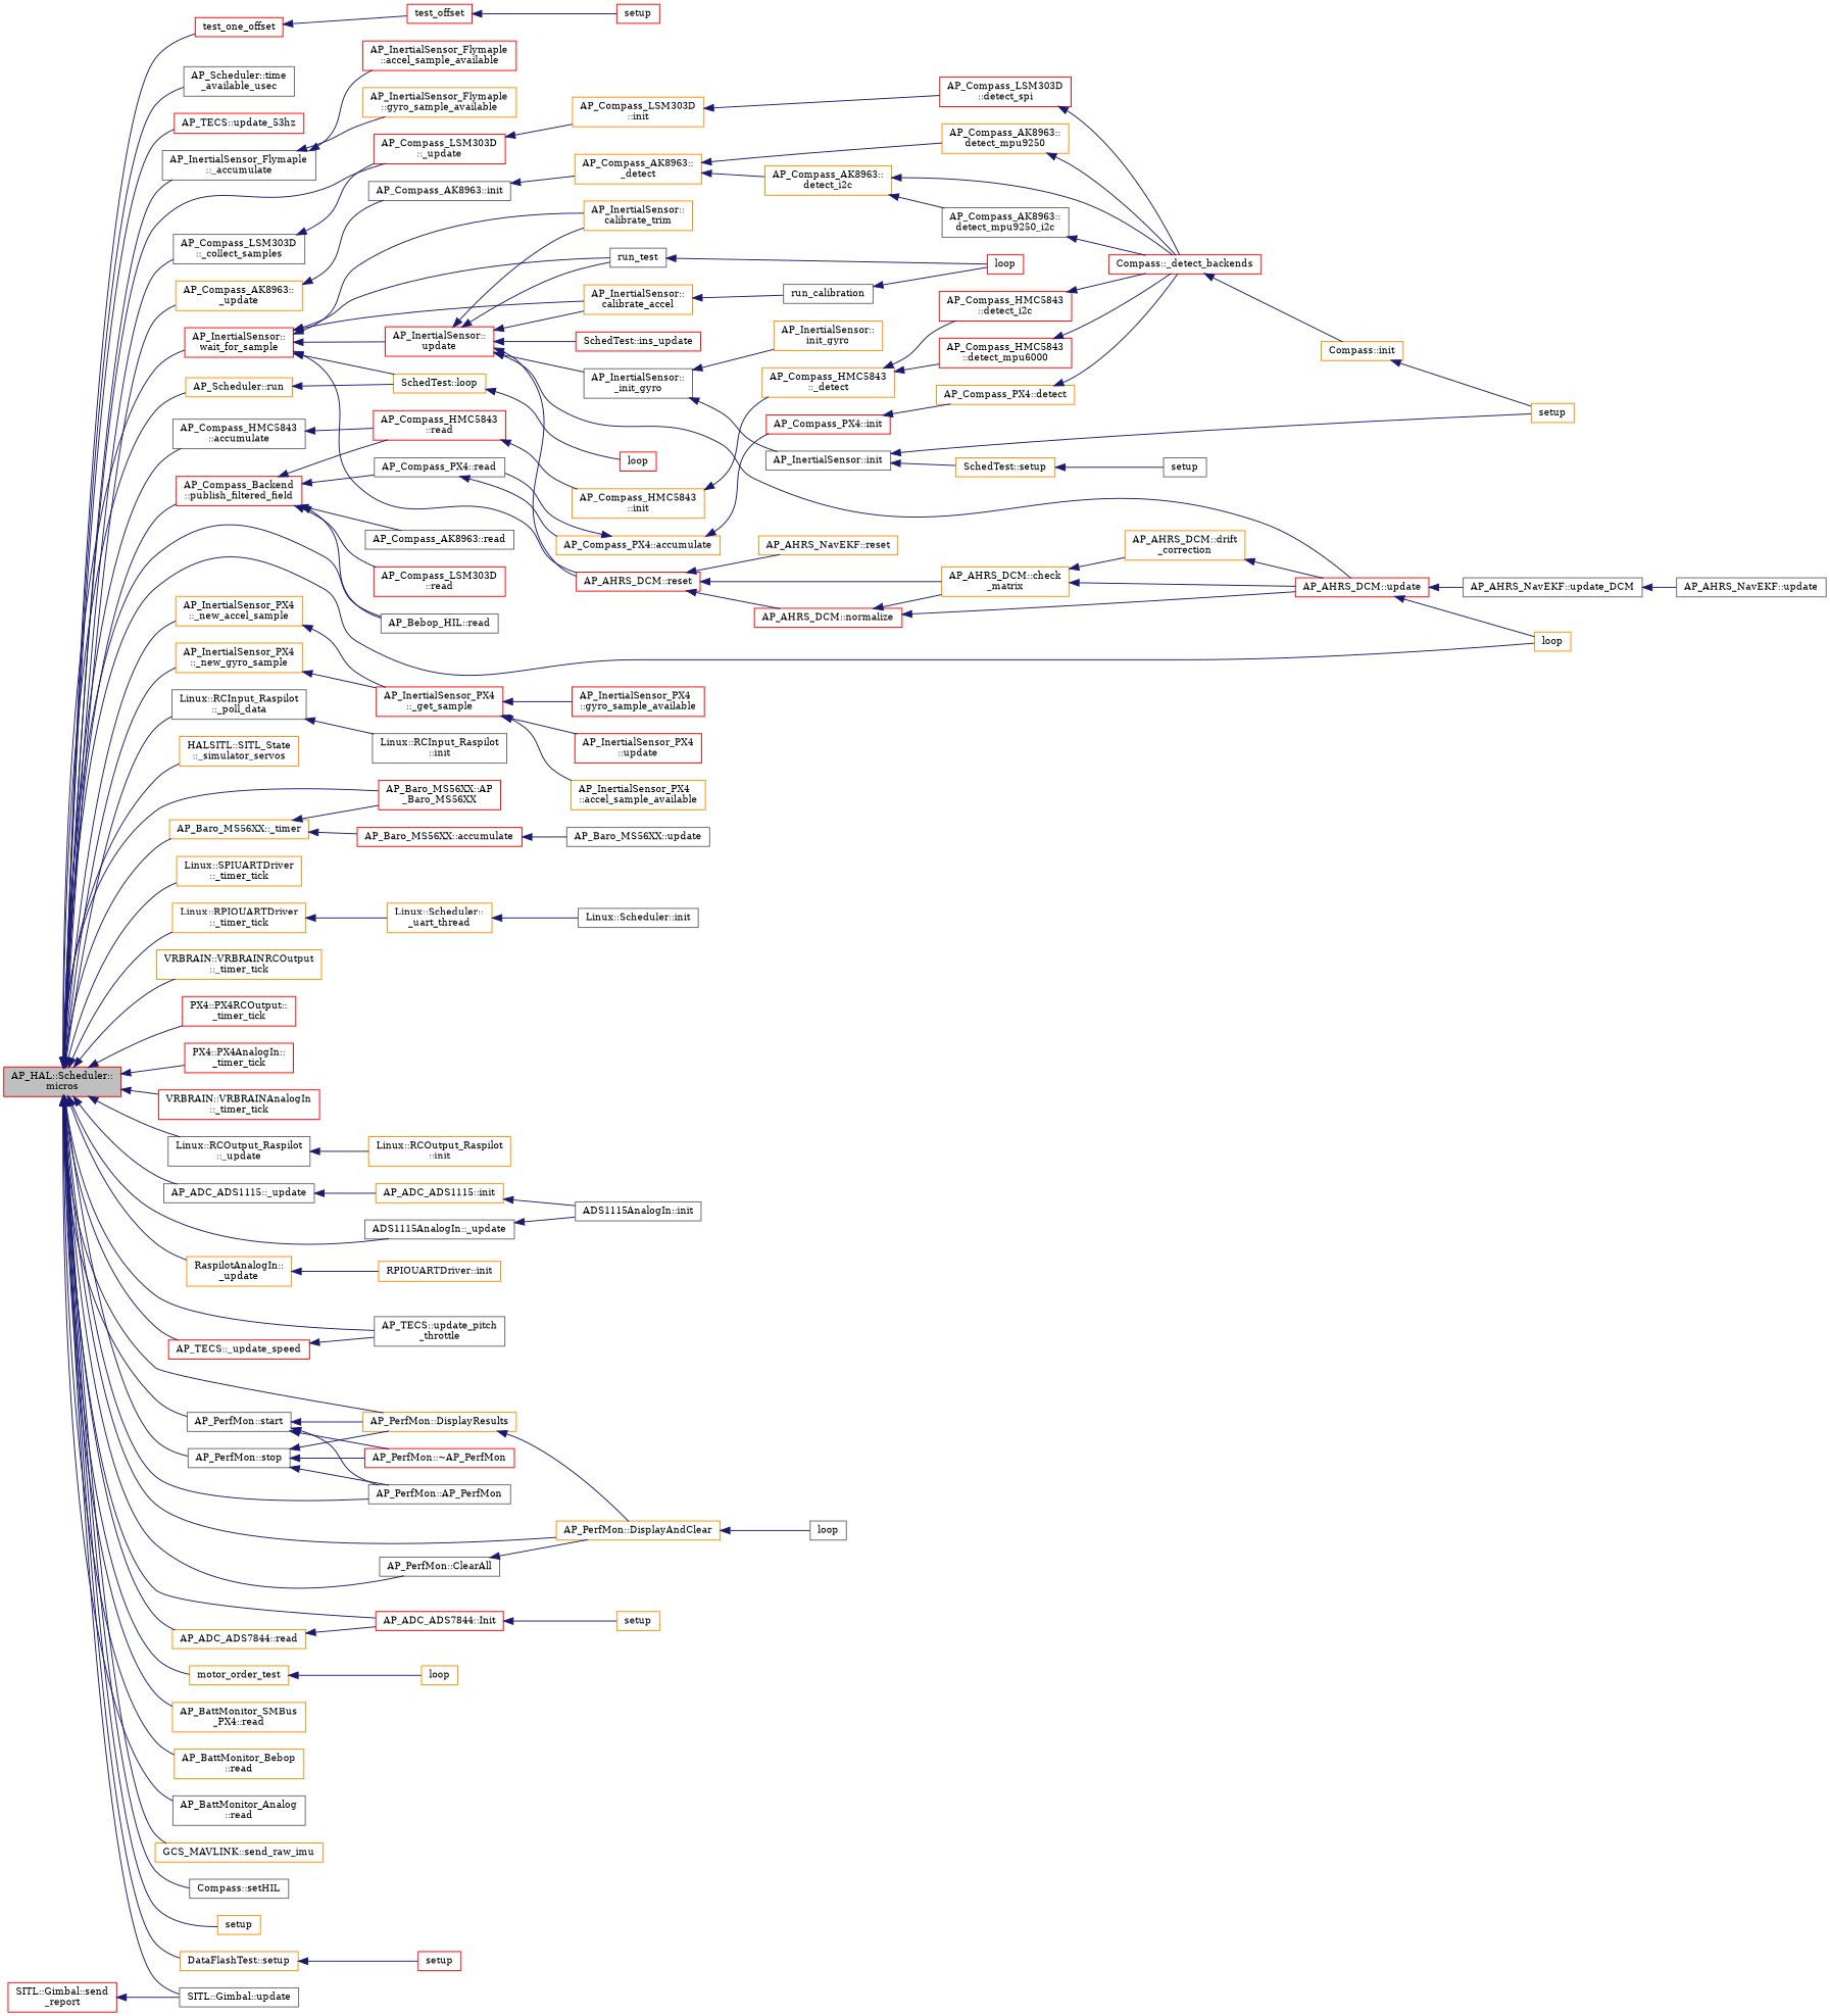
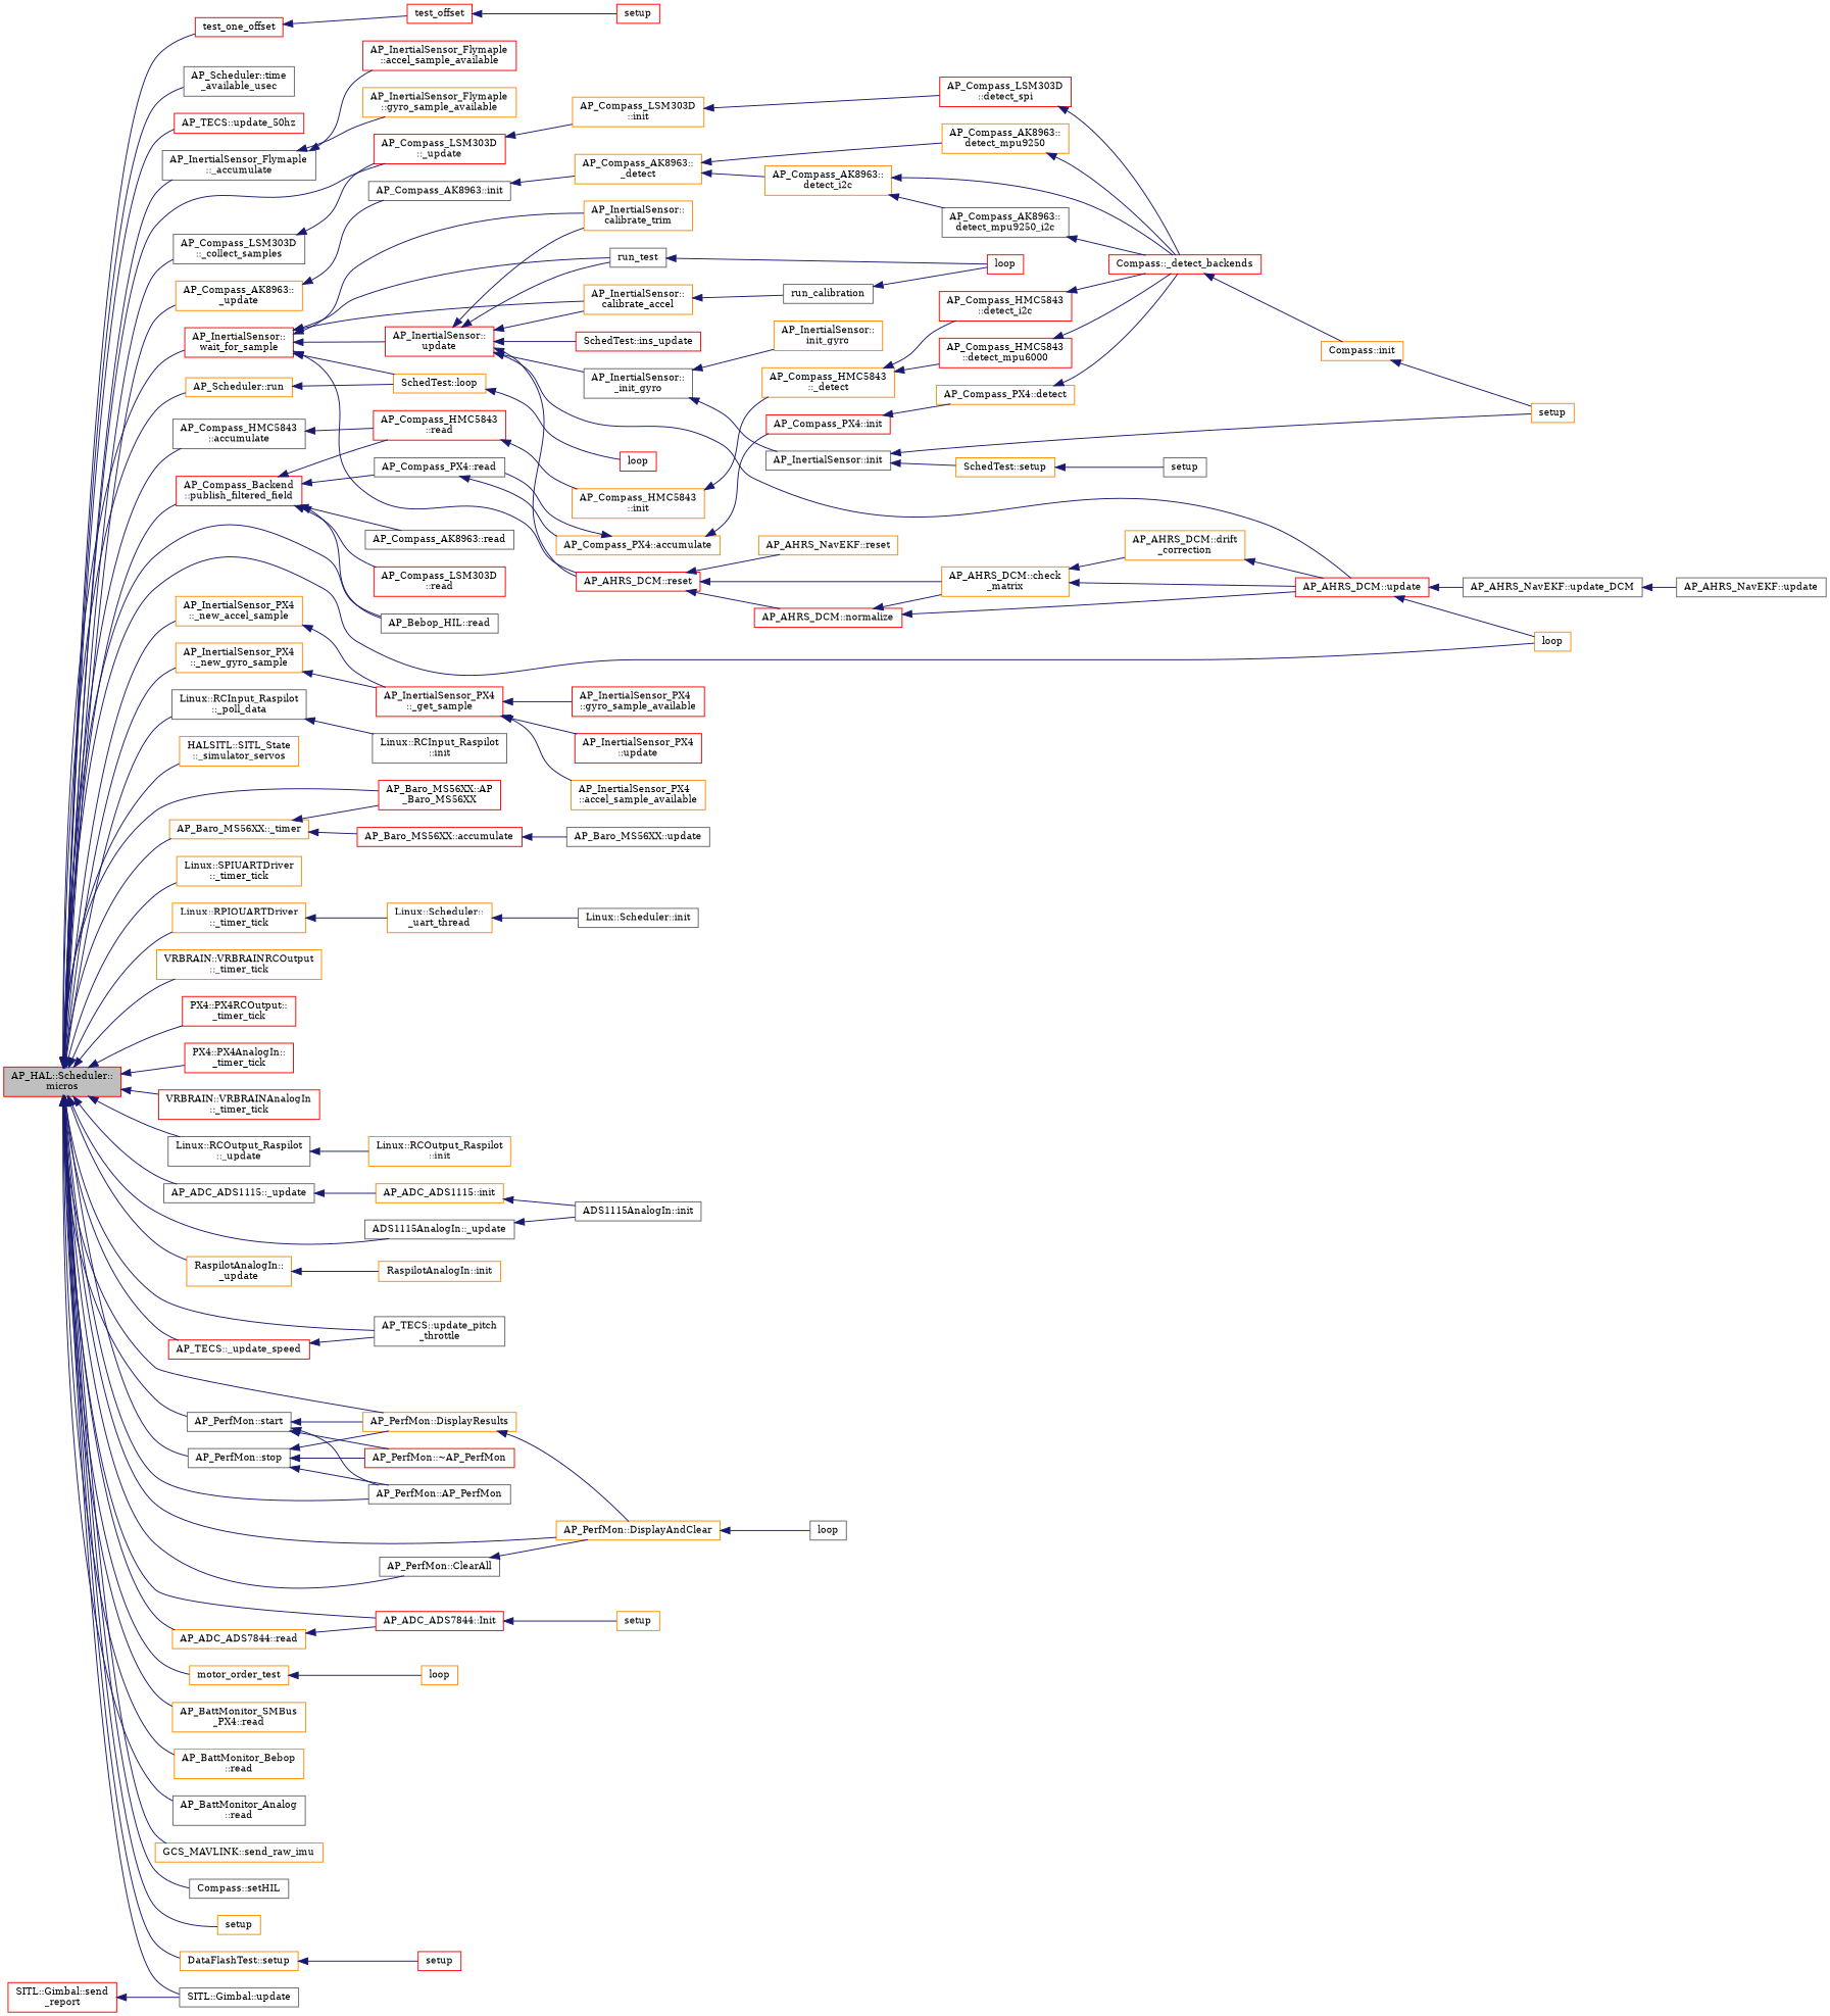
  digraph {
    fontname="DejaVu Serif"
    rankdir=LR
    node [color=darkorange fillcolor=white fontname="DejaVu Serif" fontsize=10 shape=record style=filled]
    edge [color=midnightblue dir=back fontname="DejaVu Serif" fontsize=10 labelfontname=Helvetica labelfontsize=10 style=solid]
    n1 [color=red fillcolor=grey75 fontcolor=black height=0.2 label="AP_HAL::Scheduler::\lmicros" width=0.4]
    n2 [color=gray40 height=0.2 label="AP_InertialSensor_Flymaple\l::_accumulate" width=0.4]
    n3 [color=gray40 height=0.2 label="AP_Compass_LSM303D\l::_collect_samples" width=0.4]
    n4 [color=red height=0.2 label="AP_Compass_LSM303D\l::_update" width=0.4]
    n5 [height=0.2 label="AP_InertialSensor_PX4\l::_new_accel_sample" width=0.4]
    n6 [height=0.2 label="AP_InertialSensor_PX4\l::_new_gyro_sample" width=0.4]
    n7 [color=gray40 height=0.2 label="Linux::RCInput_Raspilot\l::_poll_data" width=0.4]
    n8 [height=0.2 label="HALSITL::SITL_State\l::_simulator_servos" width=0.4]
    n9 [height=0.2 label="AP_Baro_MS56XX::_timer" width=0.4]
    n10 [color=red height=0.2 label="AP_Baro_MS56XX::AP\l_Baro_MS56XX" width=0.4]
    n11 [height=0.2 label="Linux::SPIUARTDriver\l::_timer_tick" width=0.4]
    n12 [height=0.2 label="Linux::RPIOUARTDriver\l::_timer_tick" width=0.4]
    n13 [height=0.2 label="VRBRAIN::VRBRAINRCOutput\l::_timer_tick" width=0.4]
    n14 [color=red height=0.2 label="PX4::PX4RCOutput::\l_timer_tick" width=0.4]
    n15 [color=red height=0.2 label="PX4::PX4AnalogIn::\l_timer_tick" width=0.4]
    n16 [color=red height=0.2 label="VRBRAIN::VRBRAINAnalogIn\l::_timer_tick" width=0.4]
    n17 [color=gray40 height=0.2 label="Linux::RCOutput_Raspilot\l::_update" width=0.4]
    n18 [color=gray40 height=0.2 label="AP_ADC_ADS1115::_update" width=0.4]
    n19 [color=gray40 height=0.2 label="ADS1115AnalogIn::_update" width=0.4]
    n20 [height=0.2 label="RaspilotAnalogIn::\l_update" width=0.4]
    n21 [height=0.2 label="AP_Compass_AK8963::\l_update" width=0.4]
    n22 [color=red height=0.2 label="AP_TECS::_update_speed" width=0.4]
    n23 [color=gray40 height=0.2 label="AP_TECS::update_pitch\l_throttle" width=0.4]
    n24 [color=gray40 height=0.2 label="AP_Compass_HMC5843\l::accumulate" width=0.4]
    n25 [color=gray40 height=0.2 label="AP_PerfMon::AP_PerfMon" width=0.4]
    n26 [color=gray40 height=0.2 label="AP_PerfMon::ClearAll" width=0.4]
    n27 [height=0.2 label="AP_PerfMon::DisplayAndClear" width=0.4]
    n28 [height=0.2 label="AP_PerfMon::DisplayResults" width=0.4]
    n29 [color=red height=0.2 label="AP_ADC_ADS7844::Init" width=0.4]
    n30 [height=0.2 label=loop width=0.4]
    n31 [height=0.2 label=motor_order_test width=0.4]
    n32 [color=red height=0.2 label="AP_Compass_Backend\l::publish_filtered_field" width=0.4]
    n33 [color=gray40 height=0.2 label="AP_Bebop_HIL::read" width=0.4]
    n34 [height=0.2 label="AP_ADC_ADS7844::read" width=0.4]
    n35 [height=0.2 label="AP_BattMonitor_SMBus\l_PX4::read" width=0.4]
    n36 [height=0.2 label="AP_BattMonitor_Bebop\l::read" width=0.4]
    n37 [color=gray40 height=0.2 label="AP_BattMonitor_Analog\l::read" width=0.4]
    n38 [height=0.2 label="AP_Scheduler::run" width=0.4]
    n39 [height=0.2 label="GCS_MAVLINK::send_raw_imu" width=0.4]
    n40 [color=gray40 height=0.2 label="SITL::Gimbal::update" width=0.4]
    n41 [color=gray40 height=0.2 label="Compass::setHIL" width=0.4]
    n42 [height=0.2 label=setup width=0.4]
    n43 [height=0.2 label="DataFlashTest::setup" width=0.4]
    n44 [color=gray40 height=0.2 label="AP_PerfMon::start" width=0.4]
    n45 [color=gray40 height=0.2 label="AP_PerfMon::stop" width=0.4]
    n46 [color=red height=0.2 label=test_one_offset width=0.4]
    n47 [color=gray40 height=0.2 label="AP_Scheduler::time\l_available_usec" width=0.4]
-   n48 [color=red height=0.2 label="AP_TECS::update_53hz" width=0.4]
+   n48 [color=red height=0.2 label="AP_TECS::update_50hz" width=0.4]
    n49 [color=red height=0.2 label="AP_InertialSensor::\lwait_for_sample" width=0.4]
    n50 [color=red height=0.2 label="AP_InertialSensor_Flymaple\l::accel_sample_available" width=0.4]
    n51 [height=0.2 label="AP_InertialSensor_Flymaple\l::gyro_sample_available" width=0.4]
    n52 [height=0.2 label="AP_Compass_LSM303D\l::init" width=0.4]
    n53 [color=red height=0.2 label="AP_InertialSensor_PX4\l::_get_sample" width=0.4]
    n54 [color=gray40 height=0.2 label="Linux::RCInput_Raspilot\l::init" width=0.4]
    n55 [color=red height=0.2 label="AP_Baro_MS56XX::accumulate" width=0.4]
    n56 [height=0.2 label="Linux::Scheduler::\l_uart_thread" width=0.4]
    n57 [height=0.2 label="Linux::RCOutput_Raspilot\l::init" width=0.4]
    n58 [height=0.2 label="AP_ADC_ADS1115::init" width=0.4]
    n59 [color=gray40 height=0.2 label="ADS1115AnalogIn::init" width=0.4]
-   n60 [height=0.2 label="RPIOUARTDriver::init" width=0.4]
+   n60 [height=0.2 label="RaspilotAnalogIn::init" width=0.4]
    n61 [color=gray40 height=0.2 label="AP_Compass_AK8963::init" width=0.4]
    n62 [color=red height=0.2 label="AP_Compass_HMC5843\l::read" width=0.4]
    n63 [color=gray40 height=0.2 label=loop width=0.4]
    n64 [height=0.2 label=setup width=0.4]
    n65 [height=0.2 label=loop width=0.4]
    n66 [color=gray40 height=0.2 label="AP_Compass_PX4::read" width=0.4]
    n67 [color=red height=0.2 label="AP_Compass_LSM303D\l::read" width=0.4]
    n68 [color=gray40 height=0.2 label="AP_Compass_AK8963::read" width=0.4]
    n69 [height=0.2 label="SchedTest::loop" width=0.4]
    n70 [color=red height=0.2 label="SITL::Gimbal::send\l_report" width=0.4]
    n71 [color=red height=0.2 label=setup width=0.4]
    n72 [color=red height=0.2 label="AP_PerfMon::~AP_PerfMon" width=0.4]
    n73 [color=red height=0.2 label=test_offset width=0.4]
    n74 [height=0.2 label="AP_InertialSensor::\lcalibrate_accel" width=0.4]
    n75 [height=0.2 label="AP_InertialSensor::\lcalibrate_trim" width=0.4]
    n76 [color=red height=0.2 label="AP_AHRS_DCM::reset" width=0.4]
    n77 [color=gray40 height=0.2 label=run_test width=0.4]
    n78 [color=red height=0.2 label="AP_InertialSensor::\lupdate" width=0.4]
    n79 [color=red height=0.2 label="AP_Compass_LSM303D\l::detect_spi" width=0.4]
    n80 [color=red height=0.2 label="Compass::_detect_backends" width=0.4]
    n81 [height=0.2 label="Compass::init" width=0.4]
    n82 [height=0.2 label=setup width=0.4]
    n83 [height=0.2 label="AP_InertialSensor_PX4\l::accel_sample_available" width=0.4]
    n84 [color=red height=0.2 label="AP_InertialSensor_PX4\l::gyro_sample_available" width=0.4]
    n85 [color=red height=0.2 label="AP_InertialSensor_PX4\l::update" width=0.4]
    n86 [color=gray40 height=0.2 label="AP_Baro_MS56XX::update" width=0.4]
    n87 [color=gray40 height=0.2 label="Linux::Scheduler::init" width=0.4]
    n88 [height=0.2 label="AP_Compass_AK8963::\l_detect" width=0.4]
    n89 [height=0.2 label="AP_Compass_AK8963::\ldetect_i2c" width=0.4]
    n90 [height=0.2 label="AP_Compass_AK8963::\ldetect_mpu9250" width=0.4]
    n91 [color=gray40 height=0.2 label="AP_Compass_AK8963::\ldetect_mpu9250_i2c" width=0.4]
    n92 [height=0.2 label="AP_Compass_HMC5843\l::init" width=0.4]
    n93 [height=0.2 label="AP_Compass_HMC5843\l::_detect" width=0.4]
    n94 [color=red height=0.2 label="AP_Compass_HMC5843\l::detect_i2c" width=0.4]
    n95 [color=red height=0.2 label="AP_Compass_HMC5843\l::detect_mpu6000" width=0.4]
    n96 [height=0.2 label="AP_Compass_PX4::accumulate" width=0.4]
    n97 [color=red height=0.2 label="AP_Compass_PX4::init" width=0.4]
    n98 [height=0.2 label="AP_Compass_PX4::detect" width=0.4]
    n99 [color=red height=0.2 label=loop width=0.4]
    n100 [color=red height=0.2 label=setup width=0.4]
    n101 [color=gray40 height=0.2 label=run_calibration width=0.4]
    n102 [height=0.2 label="AP_AHRS_DCM::check\l_matrix" width=0.4]
    n103 [color=red height=0.2 label="AP_AHRS_DCM::normalize" width=0.4]
    n104 [height=0.2 label="AP_AHRS_NavEKF::reset" width=0.4]
    n105 [color=red height=0.2 label=loop width=0.4]
    n106 [color=red height=0.2 label="AP_AHRS_DCM::update" width=0.4]
    n107 [color=gray40 height=0.2 label="AP_InertialSensor::\l_init_gyro" width=0.4]
    n108 [color=red height=0.2 label="SchedTest::ins_update" width=0.4]
    n109 [height=0.2 label="AP_AHRS_DCM::drift\l_correction" width=0.4]
    n110 [color=gray40 height=0.2 label="AP_AHRS_NavEKF::update_DCM" width=0.4]
    n111 [color=gray40 height=0.2 label="AP_AHRS_NavEKF::update" width=0.4]
    n112 [color=gray40 height=0.2 label="AP_InertialSensor::init" width=0.4]
    n113 [height=0.2 label="AP_InertialSensor::\linit_gyro" width=0.4]
    n114 [height=0.2 label="SchedTest::setup" width=0.4]
    n115 [color=gray40 height=0.2 label=setup width=0.4]
    n1 -> n2
    n1 -> n3
    n1 -> n4
    n1 -> n5
    n1 -> n6
    n1 -> n7
    n1 -> n8
    n1 -> n9
    n1 -> n10
    n1 -> n11
    n1 -> n12
    n1 -> n13
    n1 -> n14
    n1 -> n15
    n1 -> n16
    n1 -> n17
    n1 -> n18
    n1 -> n19
    n1 -> n20
    n1 -> n21
    n1 -> n22
    n1 -> n23
    n1 -> n24
    n1 -> n25
    n1 -> n26
    n1 -> n27
    n1 -> n28
    n1 -> n29
    n1 -> n30
    n1 -> n31
    n1 -> n32
    n1 -> n33
    n1 -> n34
    n1 -> n35
    n1 -> n36
    n1 -> n37
    n1 -> n38
    n1 -> n39
    n1 -> n40
    n1 -> n41
    n1 -> n42
    n1 -> n43
    n1 -> n44
    n1 -> n45
    n1 -> n46
    n1 -> n47
    n1 -> n48
    n1 -> n49
    n2 -> n50
    n2 -> n51
    n3 -> n4
    n4 -> n52
    n5 -> n53
    n6 -> n53
    n7 -> n54
    n9 -> n10
    n9 -> n55
    n12 -> n56
    n17 -> n57
    n18 -> n58
    n19 -> n59
    n20 -> n60
    n21 -> n61
    n22 -> n23
    n24 -> n62
    n26 -> n27
    n27 -> n63
    n28 -> n27
    n29 -> n64
    n31 -> n65
    n32 -> n33
    n32 -> n62
    n32 -> n66
    n32 -> n67
    n32 -> n68
    n34 -> n29
    n38 -> n69
    n43 -> n71
    n44 -> n25
    n44 -> n28
    n44 -> n72
    n45 -> n25
    n45 -> n28
    n45 -> n72
    n46 -> n73
    n49 -> n69
    n49 -> n74
    n49 -> n75
    n49 -> n76
    n49 -> n77
    n49 -> n78
    n52 -> n79
    n53 -> n83
    n53 -> n84
    n53 -> n85
    n55 -> n86
    n56 -> n87
    n58 -> n59
    n61 -> n88
    n62 -> n92
    n66 -> n96
    n69 -> n99
    n70 -> n40
    n73 -> n100
    n74 -> n101
    n76 -> n102
    n76 -> n103
    n76 -> n104
    n77 -> n105
    n78 -> n74
    n78 -> n75
    n78 -> n76
    n78 -> n77
    n78 -> n106
    n78 -> n107
    n78 -> n108
    n79 -> n80
    n80 -> n81
    n81 -> n82
    n88 -> n89
    n88 -> n90
    n89 -> n80
    n89 -> n91
    n90 -> n80
    n91 -> n80
    n92 -> n93
    n93 -> n94
    n93 -> n95
    n94 -> n80
    n95 -> n80
    n96 -> n66
    n96 -> n97
    n97 -> n98
    n98 -> n80
    n101 -> n105
    n102 -> n106
    n102 -> n109
    n103 -> n102
    n103 -> n106
    n106 -> n30
    n106 -> n110
    n107 -> n112
    n107 -> n113
    n109 -> n106
    n110 -> n111
    n112 -> n82
    n112 -> n114
    n114 -> n115
  }
